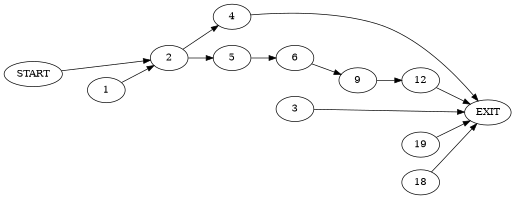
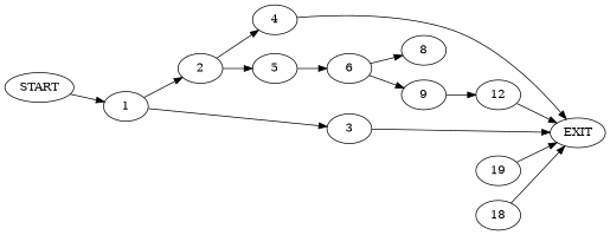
  digraph {
    rankdir=LR
    n1 [label=START]
    1
    2
    3
    n5 [label=EXIT]
    4
    5
    6
+   8
    9
    12
    n12 [label=19]
    n13 [label=18]
-   n1 -> 2
+   n1 -> 1
    1 -> 2
+   1 -> 3
    2 -> 4
    2 -> 5
    3 -> n5
    4 -> n5
    5 -> 6
+   6 -> 8
    6 -> 9
    9 -> 12
    12 -> n5
    n12 -> n5
    n13 -> n5
  }
